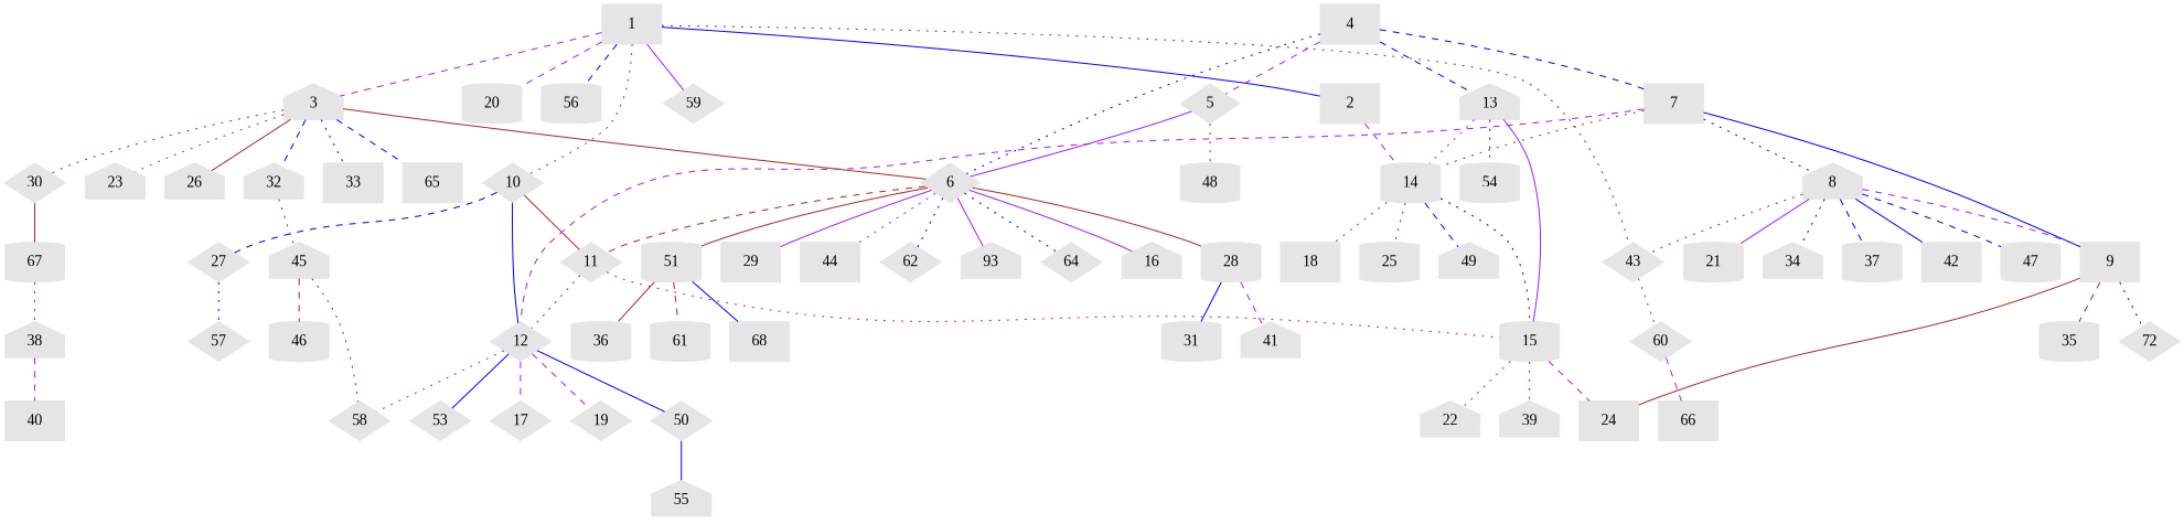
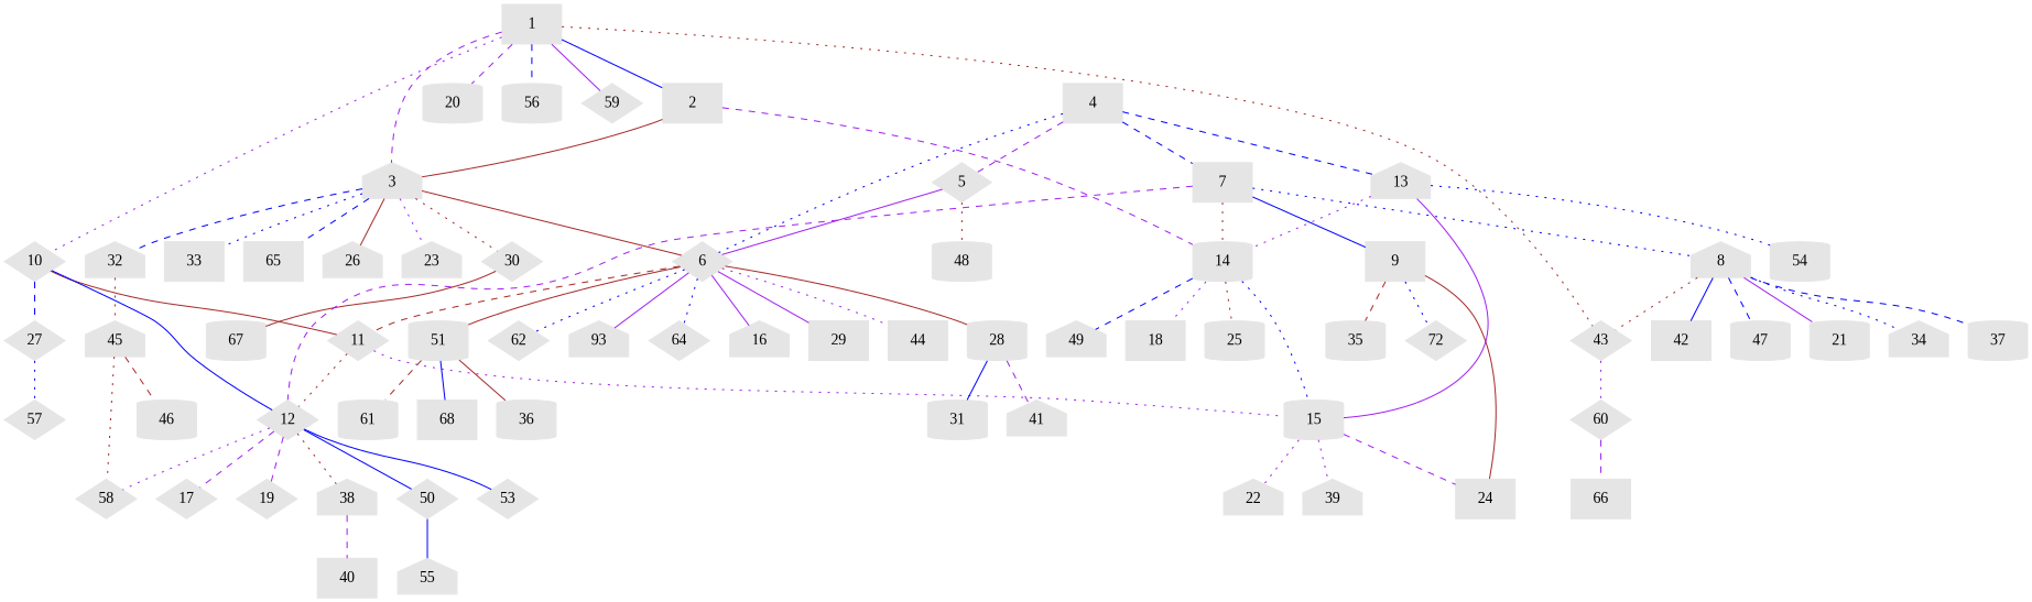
  graph {
    fontname="Liberation Serif"
    node [color=gray90 fontname="Liberation Serif" shape=diamond style=filled]
    edge [color=blue fontname="Liberation Serif" style=dotted]
    1 [shape=box]
    2 [shape=box]
    3 [shape=house]
    10
    20 [shape=cylinder]
    56 [shape=cylinder]
    59
    43
    14 [shape=cylinder]
    6
    23 [shape=house]
    26 [shape=house]
    30
    32 [shape=house]
    33 [shape=box]
    65 [shape=box]
    9 [shape=box]
    24 [shape=box]
    35 [shape=cylinder]
    n20 [label=72]
    11
    12
    27
    15 [shape=cylinder]
    18 [shape=box]
    25 [shape=cylinder]
    49 [shape=house]
    16 [shape=house]
    28 [shape=cylinder]
    29 [shape=box]
    44 [shape=box]
    51 [shape=cylinder]
    62
    n34 [label=93 shape=house]
    64
    67 [shape=cylinder]
    45 [shape=house]
    4 [shape=box]
    5
    7 [shape=box]
    13 [shape=house]
    48 [shape=cylinder]
    8 [shape=house]
    54 [shape=cylinder]
    31 [shape=cylinder]
    41 [shape=house]
    36 [shape=cylinder]
    61 [shape=cylinder]
    68 [shape=box]
    21 [shape=cylinder]
    34 [shape=house]
    37 [shape=cylinder]
    42 [shape=box]
    47 [shape=cylinder]
    17
    19
    38 [shape=house]
    50
    53
    58
    60
    57
    22 [shape=house]
    39 [shape=house]
    40 [shape=box]
    55 [shape=house]
    46 [shape=cylinder]
    66 [shape=box]
    1 -- 2 [style=solid]
    1 -- 3 [color=purple style=dashed]
    1 -- 10 [color=purple]
    1 -- 20 [color=purple style=dashed]
    1 -- 56 [style=dashed]
    1 -- 59 [color=purple style=solid]
    1 -- 43 [color=brown]
+   2 -- 3 [color=brown style=solid]
    2 -- 14 [color=purple style=dashed]
    3 -- 6 [color=brown style=solid]
    3 -- 23 [color=purple]
    3 -- 26 [color=brown style=solid]
    3 -- 30 [color=brown]
    3 -- 32 [style=dashed]
    3 -- 33
    3 -- 65 [style=dashed]
    10 -- 11 [color=brown style=solid]
    10 -- 12 [style=solid]
    10 -- 27 [style=dashed]
    43 -- 60 [color=purple]
    14 -- 15
    14 -- 18 [color=purple]
    14 -- 25 [color=brown]
    14 -- 49 [style=dashed]
    6 -- 11 [color=brown style=dashed]
    6 -- 16 [color=purple style=solid]
    6 -- 28 [color=brown style=solid]
    6 -- 29 [color=purple style=solid]
    6 -- 44 [color=purple]
    6 -- 51 [color=brown style=solid]
    6 -- 62
    6 -- n34 [color=purple style=solid]
    6 -- 64
    30 -- 67 [color=brown style=solid]
    32 -- 45 [color=brown]
    9 -- 24 [color=brown style=solid]
    9 -- 35 [color=brown style=dashed]
    9 -- n20
    11 -- 12 [color=brown]
    11 -- 15 [color=purple]
    12 -- 17 [color=purple style=dashed]
    12 -- 19 [color=purple style=dashed]
-   67 -- 38 [color=brown]
+   12 -- 38 [color=brown]
    12 -- 50 [style=solid]
    12 -- 53 [style=solid]
    12 -- 58 [color=purple]
    27 -- 57
    15 -- 24 [color=purple style=dashed]
    15 -- 22 [color=purple]
-   15 -- 39 [color=brown]
+   15 -- 39 [color=purple]
    28 -- 31 [style=solid]
    28 -- 41 [color=purple style=dashed]
    51 -- 36 [color=brown style=solid]
    51 -- 61 [color=brown style=dashed]
    51 -- 68 [style=solid]
    45 -- 58 [color=brown]
    45 -- 46 [color=brown style=dashed]
    4 -- 6
    4 -- 5 [color=purple style=dashed]
    4 -- 7 [style=dashed]
    4 -- 13 [style=dashed]
    5 -- 6 [color=purple style=solid]
    5 -- 48 [color=brown]
    7 -- 14 [color=brown]
    7 -- 9 [style=solid]
    7 -- 12 [color=purple style=dashed]
    7 -- 8
    13 -- 14 [color=purple]
    13 -- 15 [color=purple style=solid]
    13 -- 54
    8 -- 43 [color=brown]
-   8 -- 9 [color=purple style=dashed]
    8 -- 21 [color=purple style=solid]
    8 -- 34
    8 -- 37 [style=dashed]
    8 -- 42 [style=solid]
    8 -- 47 [style=dashed]
    38 -- 40 [color=purple style=dashed]
    50 -- 55 [style=solid]
    60 -- 66 [color=purple style=dashed]
  }
